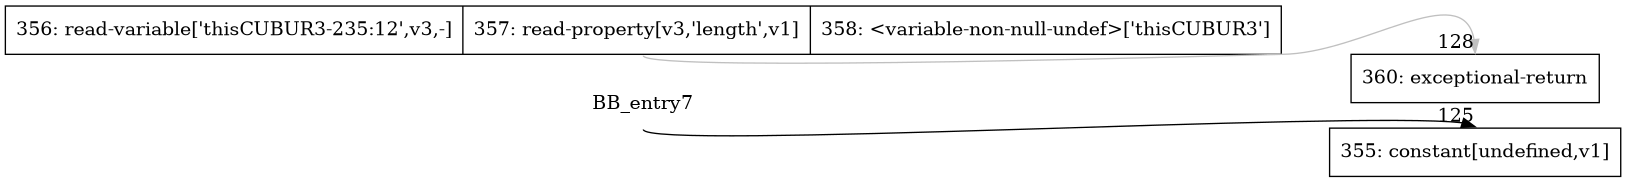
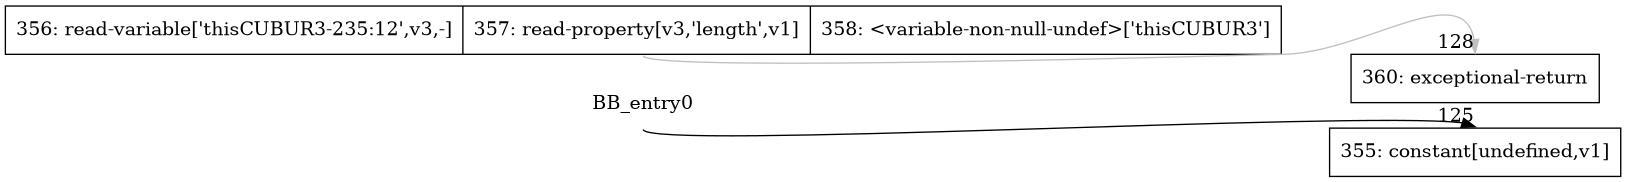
  digraph {
    rankdir=LR
    node [shape=record]
    edge [headport=n tailport=s]
-   BB_entry7 [shape=none]
+   BB_entry7 [shape=none label=BB_entry0]
    n2 [label="{355: constant[undefined,v1]}"]
    n3 [label="{356: read-variable['thisCUBUR3-235:12',v3,-]|357: read-property[v3,'length',v1]|358: \<variable-non-null-undef\>['thisCUBUR3']}"]
    n4 [label="{360: exceptional-return}"]
    BB_entry7 -> n2 [headlabel="    125"]
    n3 -> n4 [color=gray headlabel="      128"]
  }
